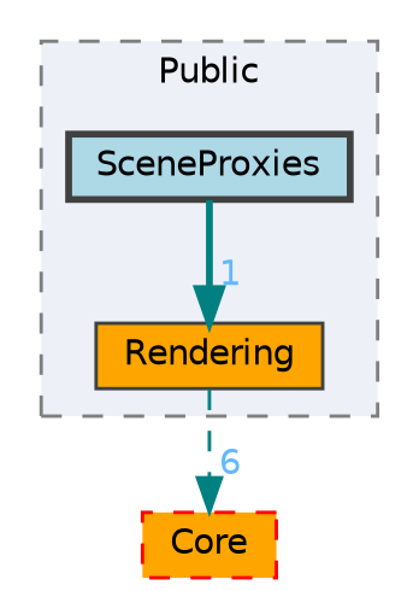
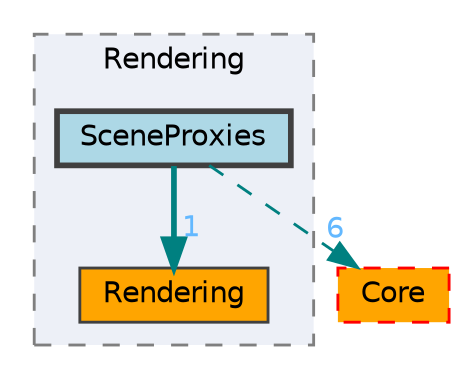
  digraph {
    compound=true
    node [color=grey25 fillcolor=orange fontname=Helvetica fontsize=10 shape=box]
    edge [color=teal fontcolor=steelblue1 fontname=Helvetica fontsize=10 labeldistance=1.5 labelfontname=Helvetica labelfontsize=10]
    n1 [height=0.2 label=Rendering style=filled width=0.4]
    n2 [fillcolor=lightblue height=0.2 label=SceneProxies style="filled,bold" width=0.4]
    n3 [color=red height=0.2 label=Core style="filled,dashed" width=0.4]
    subgraph cluster_1 {
      bgcolor="#edf0f7"
      fontname=Helvetica
      fontsize=10
-     label=Public
+     label=Rendering
      pencolor=grey50
      style="filled,dashed"
      n1
      n2
    }
    n2 -> n1 [headlabel=1 style=bold]
-   n1 -> n3 [headlabel=6 style=dashed]
+   n2 -> n3 [headlabel=6 style=dashed]
  }
